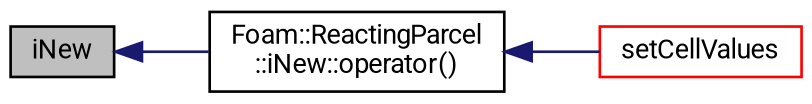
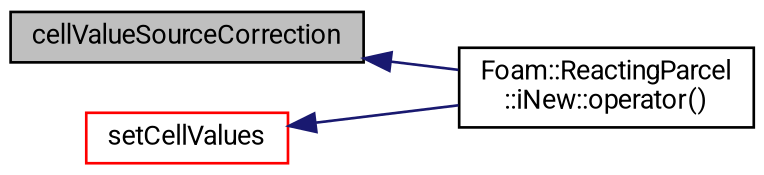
  digraph {
    fontname=Roboto
    rankdir=LR
    node [color=black fontname=Roboto fontsize=10 shape=record]
    edge [color=midnightblue dir=back fontname=Roboto fontsize=10 labelfontname=FreeSans labelfontsize=10 style=solid]
-   n1 [fillcolor=grey75 fontcolor=black height=0.2 label=iNew style=filled width=0.4]
+   n1 [fillcolor=grey75 fontcolor=black height=0.2 label=cellValueSourceCorrection style=filled width=0.4]
    n2 [height=0.2 label="Foam::ReactingParcel\l::iNew::operator()" width=0.4]
    n3 [color=red height=0.2 label=setCellValues width=0.4]
    n1 -> n2
-   n2 -> n3
+   n3 -> n2
  }
